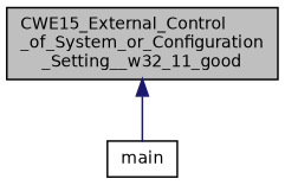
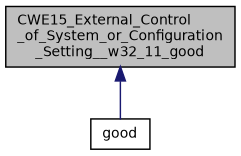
  digraph {
    rankdir=TB
    node [color=black fontname=Helvetica fontsize=10 shape=record style=filled]
    n1 [fillcolor=grey75 fontcolor=black height=0.2 label="CWE15_External_Control\l_of_System_or_Configuration\l_Setting__w32_11_good" width=0.4]
-   n2 [fillcolor=white height=0.2 label=main width=0.4]
+   n2 [fillcolor=white height=0.2 label=good width=0.4]
    n1 -> n2 [color=midnightblue dir=back fontname=Helvetica fontsize=10 labelfontname=Helvetica labelfontsize=10 style=solid]
  }
